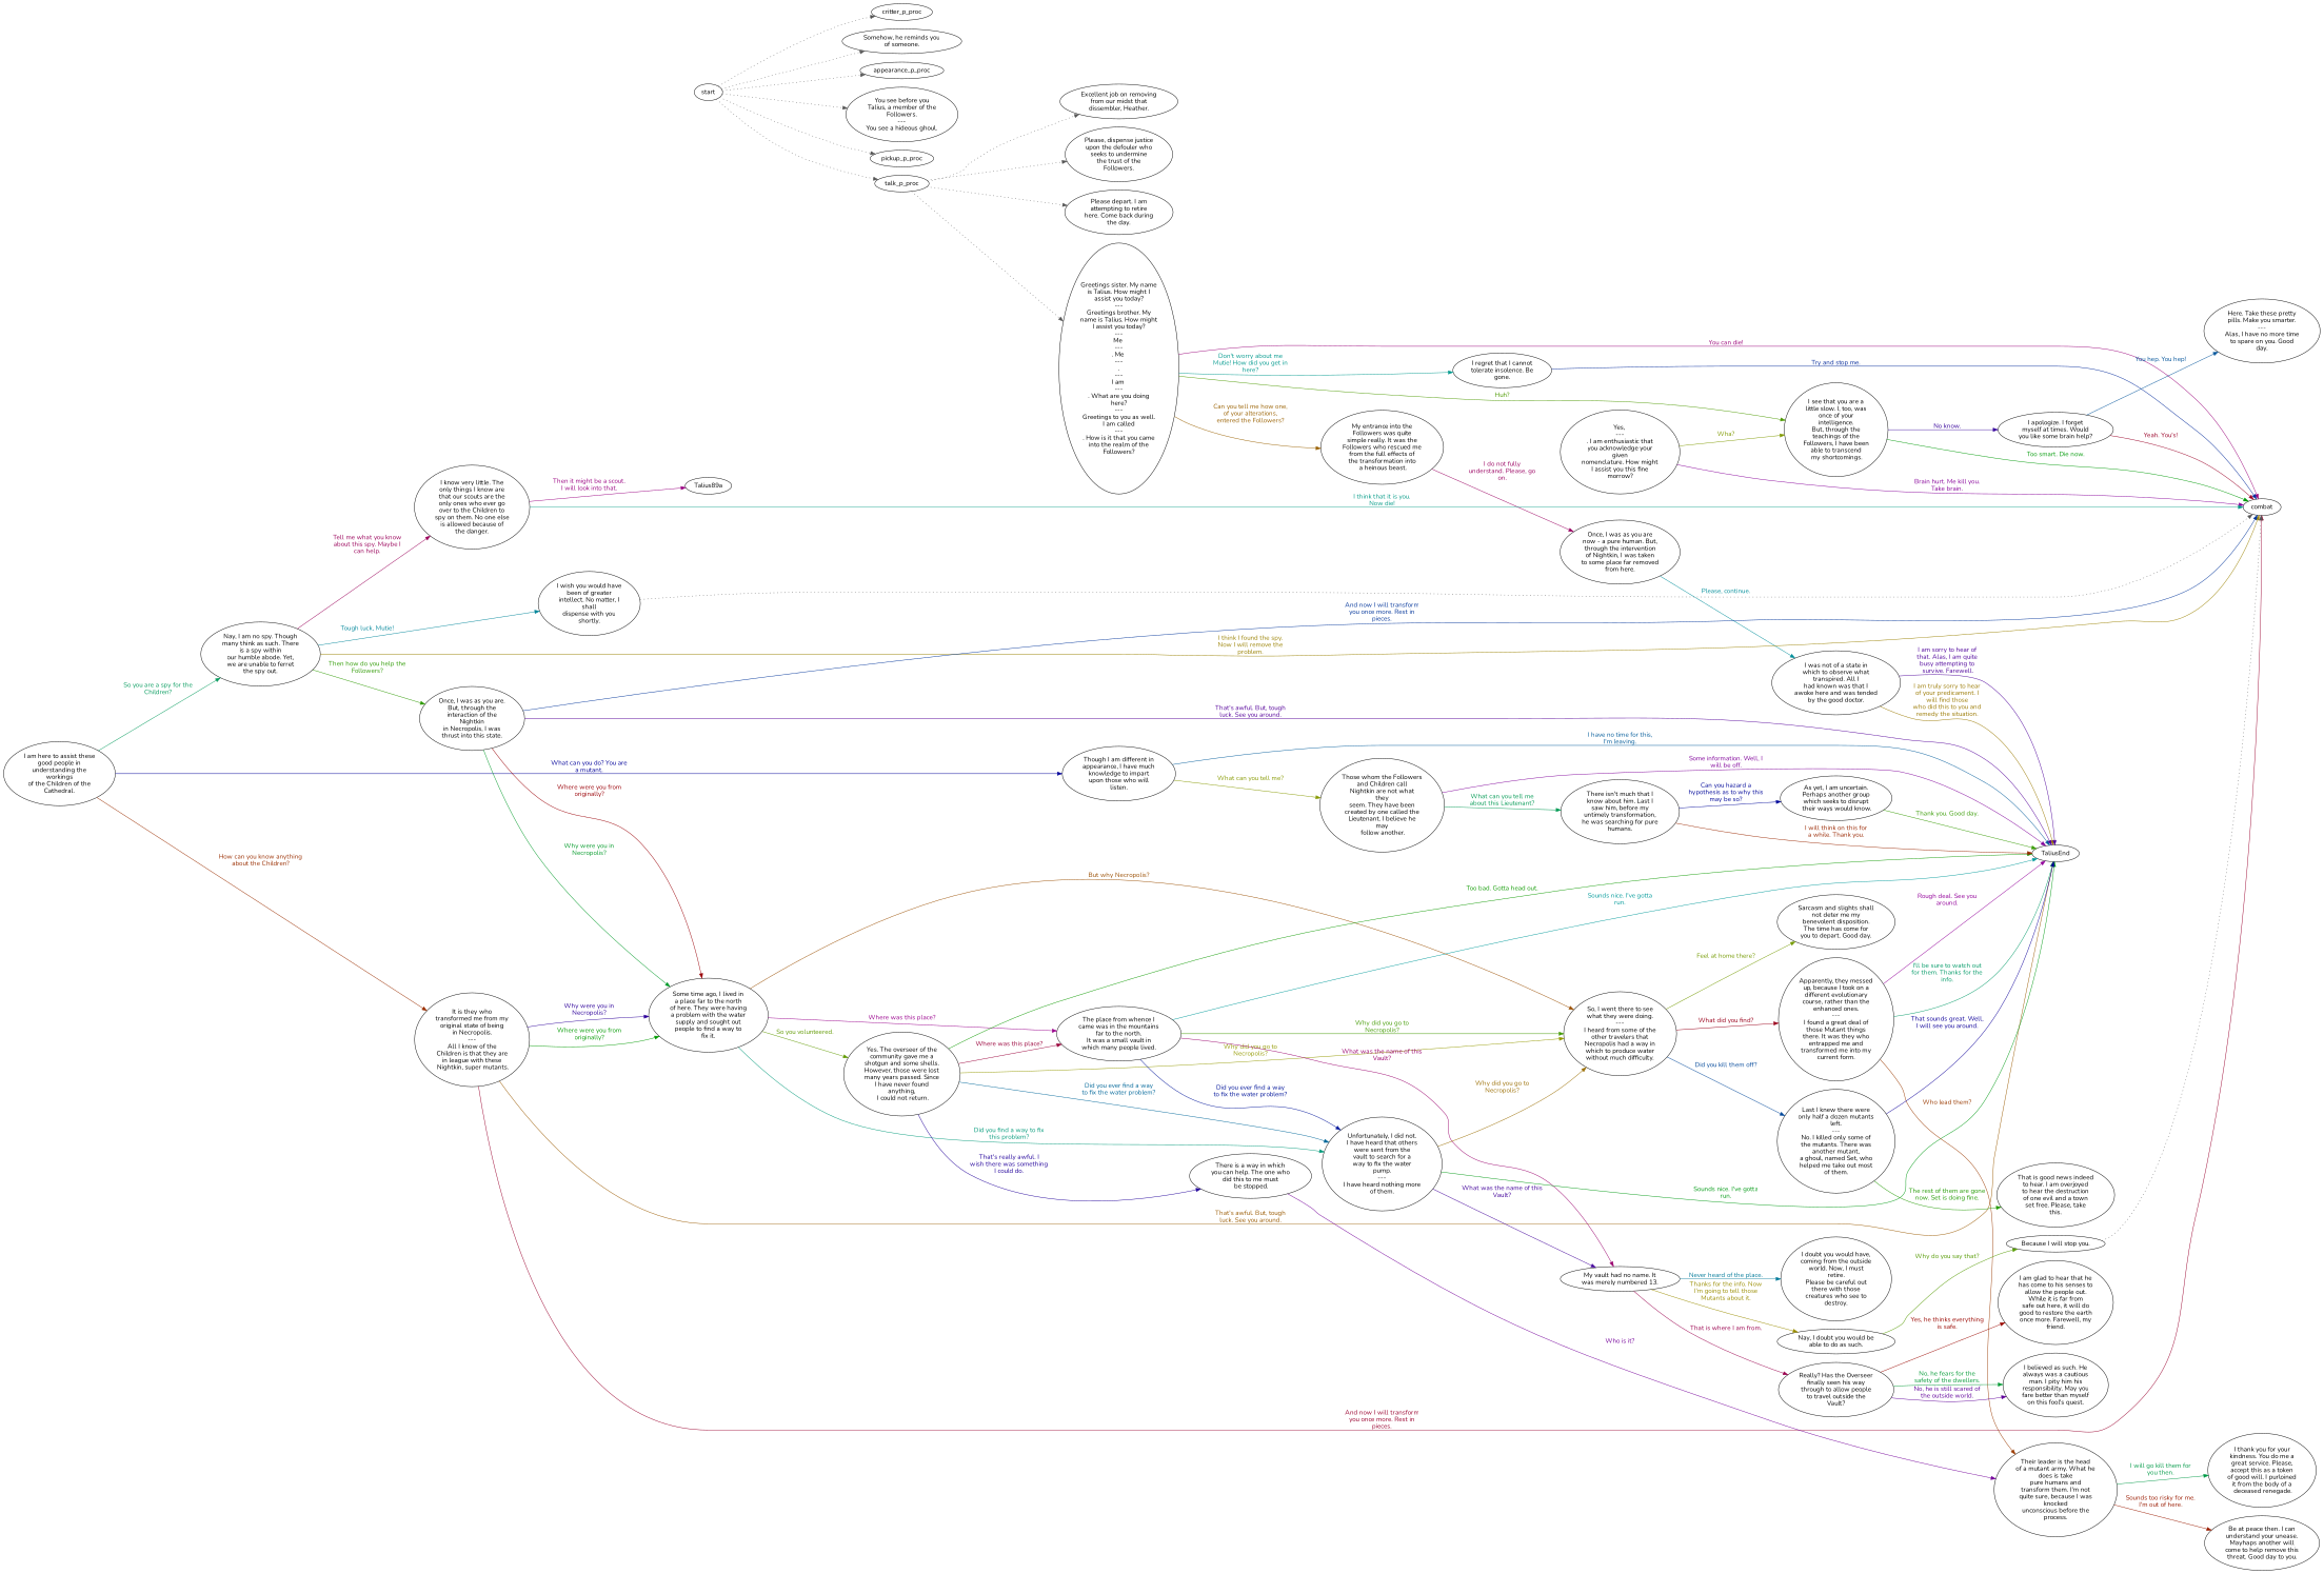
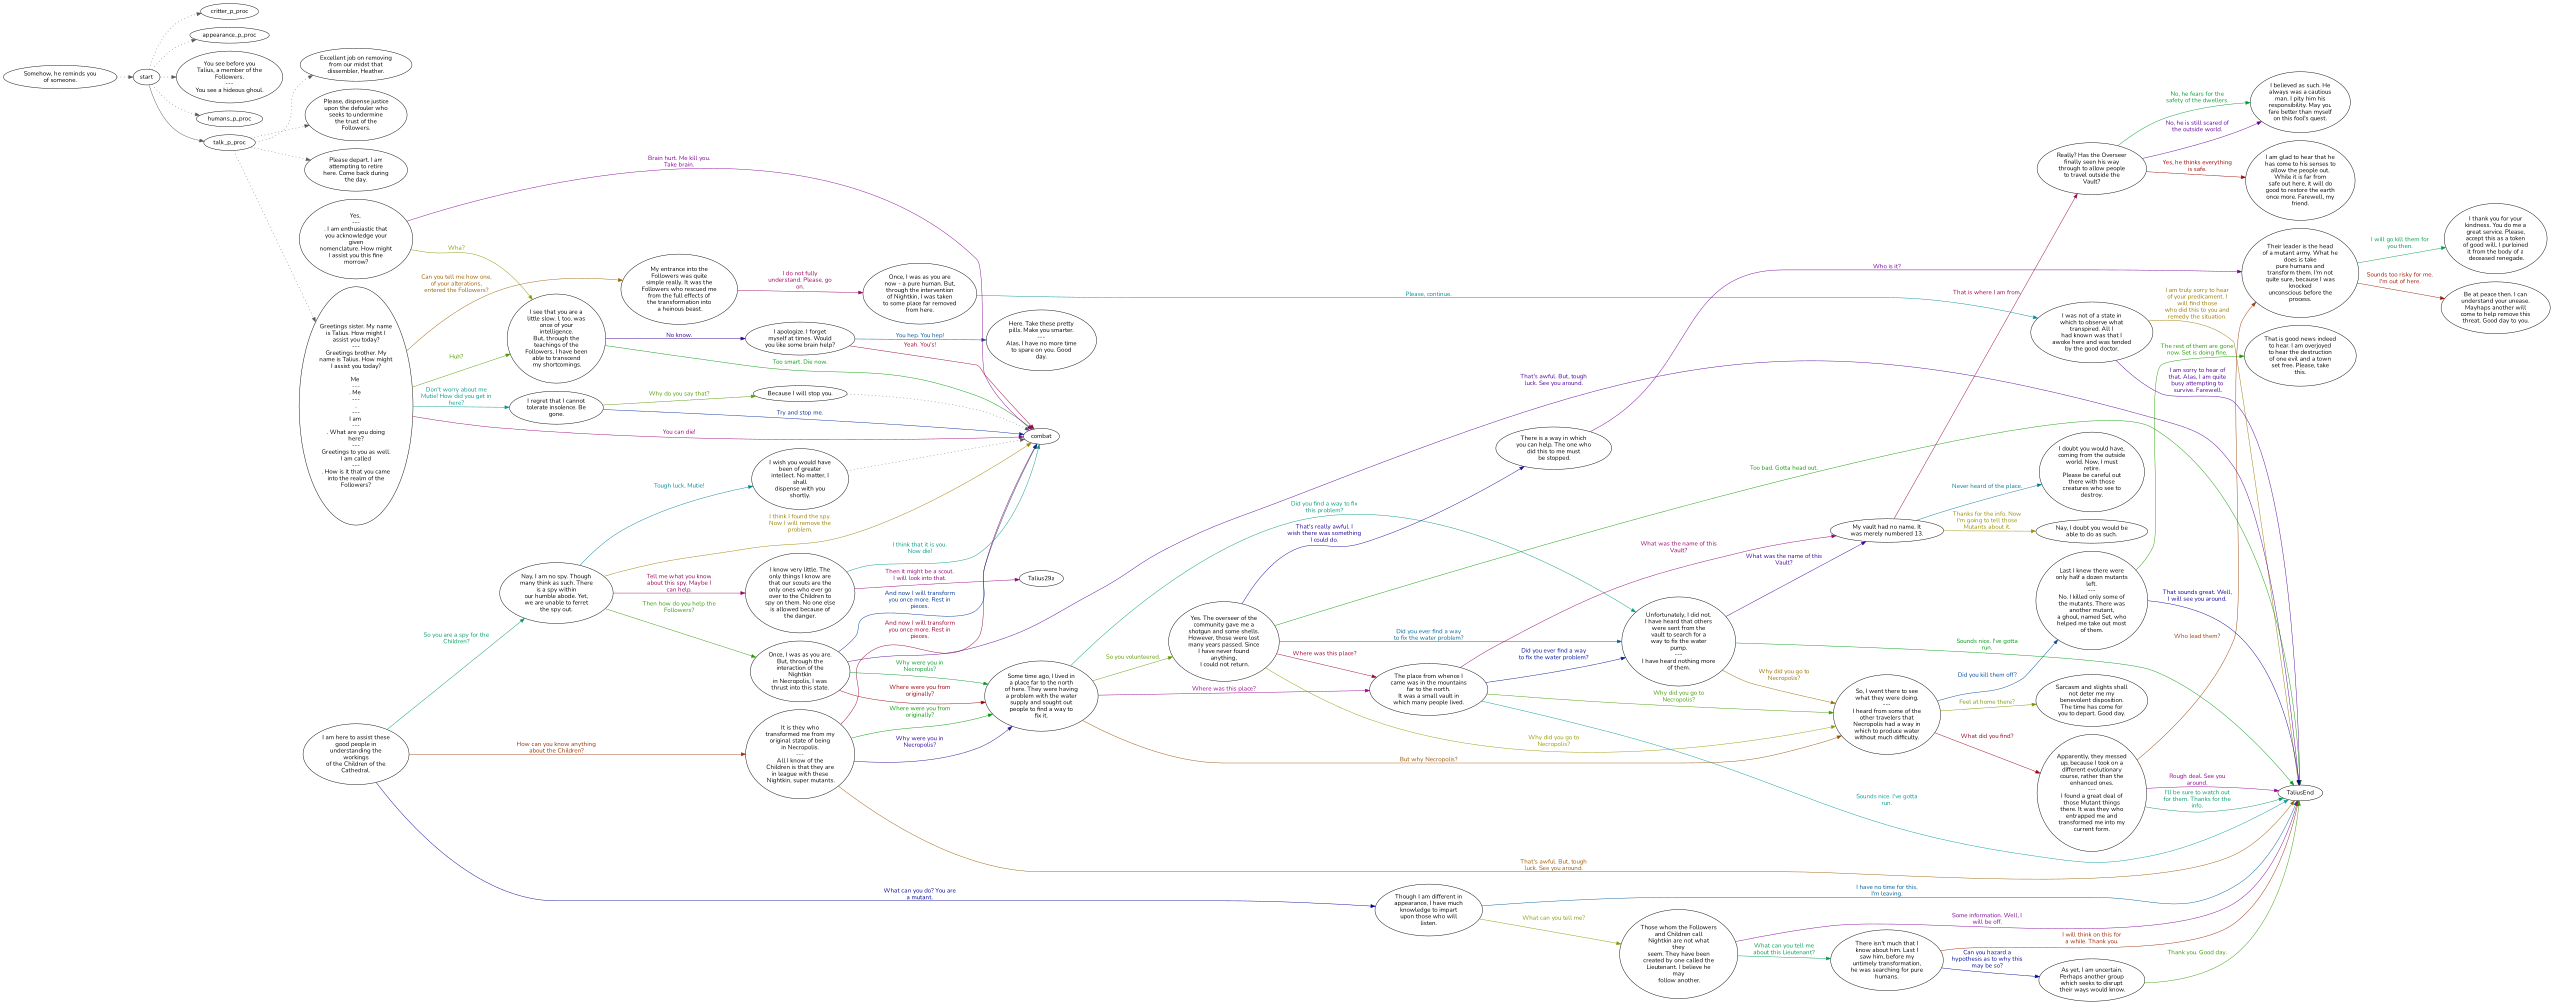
  digraph {
    fontname=Nunito
    rankdir=LR
    node [color="#000000" fillcolor="#FFFFFF" fontname=Nunito style=filled]
    edge [color="#555555" fontname=Nunito]
    start
    critter_p_proc
    n3 [label="Somehow, he reminds you\nof someone."]
    n4 [label=appearance_p_proc]
    n5 [label="You see before you\nTalius, a member of the\nFollowers.\n---\nYou see a hideous ghoul."]
-   pickup_p_proc
+   pickup_p_proc [label=humans_p_proc]
    talk_p_proc
    n8 [label="Excellent job on removing\nfrom our midst that\ndissembler, Heather."]
    n9 [label="Please, dispense justice\nupon the defouler who\nseeks to undermine\nthe trust of the\nFollowers."]
    n10 [label="Please depart. I am\nattempting to retire\nhere. Come back during\nthe day."]
    n11 [label="Greetings sister. My name\nis Talius. How might I\nassist you today?\n---\nGreetings brother. My\nname is Talius. How might\nI assist you today?\n---\nMe \n---\n. Me \n---\n.\n---\nI am \n---\n. What are you doing\nhere?\n---\nGreetings to you as well.\nI am called\n---\n. How is it that you came\ninto the realm of the\nFollowers?"]
    n12 [label="I see that you are a\nlittle slow. I, too, was\nonce of your\nintelligence.\nBut, through the\nteachings of the\nFollowers, I have been\nable to transcend\n my shortcomings."]
    combat
    n14 [label="I regret that I cannot\ntolerate insolence. Be\ngone."]
    n15 [label="My entrance into the\nFollowers was quite\nsimple really. It was the\nFollowers who rescued me\nfrom the full effects of\nthe transformation into\n a heinous beast."]
    n16 [label="I apologize. I forget\nmyself at times. Would\nyou like some brain help?"]
    n17 [label="Once, I was as you are\nnow - a pure human. But,\nthrough the intervention\nof Nightkin, I was taken\nto some place far removed\nfrom here."]
    n18 [label="Here. Take these pretty\npills. Make you smarter.\n---\nAlas, I have no more time\nto spare on you. Good\nday."]
    n19 [label="I was not of a state in\nwhich to observe what\ntranspired. All I\nhad known was that I\nawoke here and was tended\nby the good doctor."]
    n20 [label="Yes, \n---\n. I am enthusiastic that\nyou acknowledge your\ngiven\nnomenclature. How might\nI assist you this fine\nmorrow?"]
    n21 [label="I am here to assist these\ngood people in\nunderstanding the\nworkings\nof the Children of the\nCathedral."]
    n22 [label="Nay, I am no spy. Though\nmany think as such. There\nis a spy within\nour humble abode. Yet,\nwe are unable to ferret\nthe spy out."]
    n23 [label="It is they who\ntransformed me from my\noriginal state of being\nin Necropolis.\n---\nAll I know of the\nChildren is that they are\nin league with these\n Nightkin, super mutants."]
    n24 [label="Though I am different in\nappearance, I have much\nknowledge to impart\nupon those who will\nlisten."]
    n25 [label="Once, I was as you are.\nBut, through the\ninteraction of the\nNightkin\nin Necropolis, I was\nthrust into this state."]
    n26 [label="I know very little. The\nonly things I know are\nthat our scouts are the\nonly ones who ever go\nover to the Children to\nspy on them. No one else\nis allowed because of\nthe danger."]
    n27 [label="I wish you would have\nbeen of greater\nintellect. No matter, I\nshall\ndispense with you\nshortly."]
    TaliusEnd
    n29 [label="Some time ago, I lived in\na place far to the north\nof here. They were having\na problem with the water\nsupply and sought out\npeople to find a way to\nfix it."]
    n30 [label="Those whom the Followers\nand Children call\nNightkin are not what\nthey\nseem. They have been\ncreated by one called the\nLieutenant. I believe he\nmay\n follow another."]
-   Talius29a [label=Talius89a]
+   Talius29a
    n32 [label="Yes. The overseer of the\ncommunity gave me a\nshotgun and some shells.\nHowever, those were lost\nmany years passed. Since\nI have never found\nanything,\n I could not return."]
    n33 [label="The place from whence I\ncame was in the mountains\nfar to the north.\nIt was a small vault in\nwhich many people lived."]
    n34 [label="Unfortunately, I did not.\nI have heard that others\nwere sent from the\nvault to search for a\nway to fix the water\npump.\n---\nI have heard nothing more\nof them."]
    n35 [label="So, I went there to see\nwhat they were doing.\n---\nI heard from some of the\nother travelers that\nNecropolis had a way in\nwhich to produce water\nwithout much difficulty."]
    n36 [label="There isn't much that I\nknow about him. Last I\nsaw him, before my\nuntimely transformation,\nhe was searching for pure\nhumans."]
    n37 [label="There is a way in which\nyou can help. The one who\ndid this to me must\n be stopped."]
    n38 [label="My vault had no name. It\nwas merely numbered 13."]
    n39 [label="Apparently, they messed\nup, because I took on a\ndifferent evolutionary\ncourse, rather than the\nenhanced ones.\n---\nI found a great deal of\nthose Mutant things\nthere. It was they who\nentrapped me and\ntransformed me into my\ncurrent form."]
    n40 [label="Last I knew there were\nonly half a dozen mutants\nleft.\n---\nNo. I killed only some of\nthe mutants. There was\nanother mutant,\na ghoul, named Set, who\nhelped me take out most\nof them."]
    n41 [label="Sarcasm and slights shall\nnot deter me my\nbenevolent disposition.\nThe time has come for\nyou to depart. Good day."]
    n42 [label="Their leader is the head\nof a mutant army. What he\ndoes is take\npure humans and\ntransform them. I'm not\nquite sure, because I was\nknocked\nunconscious before the\nprocess."]
    n43 [label="Really? Has the Overseer\nfinally seen his way\nthrough to allow people\nto travel outside the\nVault?"]
    n44 [label="I doubt you would have,\ncoming from the outside\nworld. Now, I must\nretire.\nPlease be careful out\nthere with those\ncreatures who see to\ndestroy."]
    n45 [label="Nay, I doubt you would be\nable to do as such."]
    n46 [label="That is good news indeed\nto hear. I am overjoyed\nto hear the destruction\nof one evil and a town\nset free. Please, take\nthis."]
    n47 [label="I thank you for your\nkindness. You do me a\ngreat service. Please,\naccept this as a token\nof good will. I purloined\nit from the body of a\n deceased renegade."]
    n48 [label="Be at peace then. I can\nunderstand your unease.\nMayhaps another will\ncome to help remove this\nthreat. Good day to you."]
    n49 [label="I believed as such. He\nalways was a cautious\nman. I pity him his\nresponsibility. May you\nfare better than myself\non this fool's quest."]
    n50 [label="I am glad to hear that he\nhas come to his senses to\nallow the people out.\nWhile it is far from\nsafe out here, it will do\ngood to restore the earth\nonce more. Farewell, my\nfriend."]
    n51 [label="Because I will stop you."]
    n52 [label="As yet, I am uncertain.\nPerhaps another group\nwhich seeks to disrupt\n their ways would know."]
    start -> critter_p_proc [style=dotted]
-   start -> n3 [style=dotted]
+   n3 -> start [style=dotted]
    start -> n4 [style=dotted]
    start -> n5 [style=dotted]
    start -> pickup_p_proc [style=dotted]
-   start -> talk_p_proc [style=dotted]
+   start -> talk_p_proc [style=solid]
    talk_p_proc -> n8 [style=dotted]
    talk_p_proc -> n9 [style=dotted]
    talk_p_proc -> n10 [style=dotted]
    talk_p_proc -> n11 [style=dotted]
    n11 -> n12 [color="#4C9900" fontcolor="#4C9900" label="Huh?"]
    n11 -> combat [color="#990078" fontcolor="#990078" label="You can die!"]
    n11 -> n14 [color="#00998D" fontcolor="#00998D" label="Don't worry about me\nMutie! How did you get in\nhere?"]
    n11 -> n15 [color="#996000" fontcolor="#996000" label="Can you tell me how one,\nof your alterations,\nentered the Followers?"]
    n12 -> combat [color="#009907" fontcolor="#009907" label="Too smart. Die now."]
    n12 -> n16 [color="#340099" fontcolor="#340099" label="No know."]
    n14 -> combat [color="#002799" fontcolor="#002799" label="Try and stop me."]
    n15 -> n17 [color="#990060" fontcolor="#990060" label="I do not fully\nunderstand. Please, go\non."]
    n16 -> combat [color="#990026" fontcolor="#990026" label="Yeah. You's!"]
    n16 -> n18 [color="#005299" fontcolor="#005299" label="You hep. You hep!"]
    n17 -> n19 [color="#008D99" fontcolor="#008D99" label="Please, continue."]
    n19 -> TaliusEnd [color="#997800" fontcolor="#997800" label="I am truly sorry to hear\nof your predicament. I\nwill find those\nwho did this to you and\nremedy the situation."]
    n19 -> TaliusEnd [color="#4C0099" fontcolor="#4C0099" label="I am sorry to hear of\nthat. Alas, I am quite\nbusy attempting to\n survive. Farewell."]
    n20 -> n12 [color="#7F9900" fontcolor="#7F9900" label="Wha?"]
    n20 -> combat [color="#860099" fontcolor="#860099" label="Brain hurt. Me kill you.\nTake brain."]
    n21 -> n22 [color="#00995A" fontcolor="#00995A" label="So you are a spy for the\nChildren?"]
    n21 -> n23 [color="#992D00" fontcolor="#992D00" label="How can you know anything\nabout the Children?"]
    n21 -> n24 [color="#000099" fontcolor="#000099" label="What can you do? You are\na mutant."]
    n22 -> combat [color="#998000" fontcolor="#998000" label="I think I found the spy.\nNow I will remove the\nproblem."]
    n22 -> n25 [color="#2C9900" fontcolor="#2C9900" label="Then how do you help the\nFollowers?"]
    n22 -> n26 [color="#990059" fontcolor="#990059" label="Tell me what you know\nabout this spy. Maybe I\ncan help."]
    n22 -> n27 [color="#008599" fontcolor="#008599" label="Tough luck, Mutie!"]
    n23 -> combat [color="#99002D" fontcolor="#99002D" label="And now I will transform\nyou once more. Rest in\npieces."]
    n23 -> TaliusEnd [color="#995900" fontcolor="#995900" label="That's awful. But, tough\nluck. See you around."]
    n23 -> n29 [color="#2C0099" fontcolor="#2C0099" label="Why were you in\nNecropolis?"]
    n23 -> n29 [color="#009900" fontcolor="#009900" label="Where were you from\noriginally?"]
    n24 -> TaliusEnd [color="#005A99" fontcolor="#005A99" label="I have no time for this,\nI'm leaving."]
    n24 -> n30 [color="#869900" fontcolor="#869900" label="What can you tell me?"]
    n25 -> combat [color="#003399" fontcolor="#003399" label="And now I will transform\nyou once more. Rest in\npieces."]
    n25 -> TaliusEnd [color="#530099" fontcolor="#530099" label="That's awful. But, tough\nluck. See you around."]
    n25 -> n29 [color="#009927" fontcolor="#009927" label="Why were you in\nNecropolis?"]
    n25 -> n29 [color="#990006" fontcolor="#990006" label="Where were you from\noriginally?"]
    n26 -> combat [color="#009985" fontcolor="#009985" label="I think that it is you.\nNow die!"]
    n26 -> Talius29a [color="#990080" fontcolor="#990080" label="Then it might be a scout.\nI will look into that."]
    n27 -> combat [style=dotted]
    n29 -> n32 [color="#5F9900" fontcolor="#5F9900" label="So you volunteered."]
    n29 -> n33 [color="#99008C" fontcolor="#99008C" label="Where was this place?"]
    n29 -> n34 [color="#009979" fontcolor="#009979" label="Did you find a way to fix\nthis problem?"]
    n29 -> n35 [color="#994D00" fontcolor="#994D00" label="But why Necropolis?"]
    n30 -> TaliusEnd [color="#7F0099" fontcolor="#7F0099" label="Some information. Well, I\nwill be off."]
    n30 -> n36 [color="#009952" fontcolor="#009952" label="What can you tell me\nabout this Lieutenant?"]
    n32 -> TaliusEnd [color="#0D9900" fontcolor="#0D9900" label="Too bad. Gotta head out."]
    n32 -> n33 [color="#990039" fontcolor="#990039" label="Where was this place?"]
    n32 -> n34 [color="#006699" fontcolor="#006699" label="Did you ever find a way\nto fix the water problem?"]
    n32 -> n35 [color="#939900" fontcolor="#939900" label="Why did you go to\nNecropolis?"]
    n32 -> n37 [color="#200099" fontcolor="#200099" label="That's really awful. I\nwish there was something\nI could do."]
    n33 -> TaliusEnd [color="#009999" fontcolor="#009999" label="Sounds nice. I've gotta\nrun."]
    n33 -> n34 [color="#001399" fontcolor="#001399" label="Did you ever find a way\nto fix the water problem?"]
    n33 -> n35 [color="#409900" fontcolor="#409900" label="Why did you go to\nNecropolis?"]
    n33 -> n38 [color="#99006C" fontcolor="#99006C" label="What was the name of this\nVault?"]
    n34 -> TaliusEnd [color="#009913" fontcolor="#009913" label="Sounds nice. I've gotta\nrun."]
    n34 -> n35 [color="#996C00" fontcolor="#996C00" label="Why did you go to\nNecropolis?"]
    n34 -> n38 [color="#400099" fontcolor="#400099" label="What was the name of this\nVault?"]
    n35 -> n39 [color="#99001A" fontcolor="#99001A" label="What did you find?"]
    n35 -> n40 [color="#004699" fontcolor="#004699" label="Did you kill them off?"]
    n35 -> n41 [color="#739900" fontcolor="#739900" label="Feel at home there?"]
    n36 -> TaliusEnd [color="#992600" fontcolor="#992600" label="I will think on this for\na while. Thank you."]
    n36 -> n52 [color="#000799" fontcolor="#000799" label="Can you hazard a\nhypothesis as to why this\nmay be so?"]
    n37 -> n42 [color="#730099" fontcolor="#730099" label="Who is it?"]
    n38 -> n43 [color="#99004D" fontcolor="#99004D" label="That is where I am from."]
    n38 -> n44 [color="#007999" fontcolor="#007999" label="Never heard of the place."]
    n38 -> n45 [color="#998C00" fontcolor="#998C00" label="Thanks for the info. Now\nI'm going to tell those\nMutants about it."]
    n39 -> TaliusEnd [color="#920099" fontcolor="#920099" label="Rough deal. See you\naround."]
    n39 -> TaliusEnd [color="#009966" fontcolor="#009966" label="I'll be sure to watch out\nfor them. Thanks for the\ninfo."]
    n39 -> n42 [color="#993900" fontcolor="#993900" label="Who lead them?"]
    n40 -> TaliusEnd [color="#0D0099" fontcolor="#0D0099" label="That sounds great. Well,\nI will see you around."]
    n40 -> n46 [color="#209900" fontcolor="#209900" label="The rest of them are gone\nnow. Set is doing fine."]
    n42 -> n47 [color="#009946" fontcolor="#009946" label="I will go kill them for\nyou then."]
    n42 -> n48 [color="#991A00" fontcolor="#991A00" label="Sounds too risky for me.\nI'm out of here."]
    n43 -> n49 [color="#5F0099" fontcolor="#5F0099" label="No, he is still scared of\nthe outside world."]
    n43 -> n49 [color="#009933" fontcolor="#009933" label="No, he fears for the\nsafety of the dwellers."]
    n43 -> n50 [color="#990600" fontcolor="#990600" label="Yes, he thinks everything\nis safe."]
-   n45 -> n51 [color="#539900" fontcolor="#539900" label="Why do you say that?"]
+   n14 -> n51 [color="#539900" fontcolor="#539900" label="Why do you say that?"]
    n51 -> combat [style=dotted]
    n52 -> TaliusEnd [color="#349900" fontcolor="#349900" label="Thank you. Good day."]
  }
